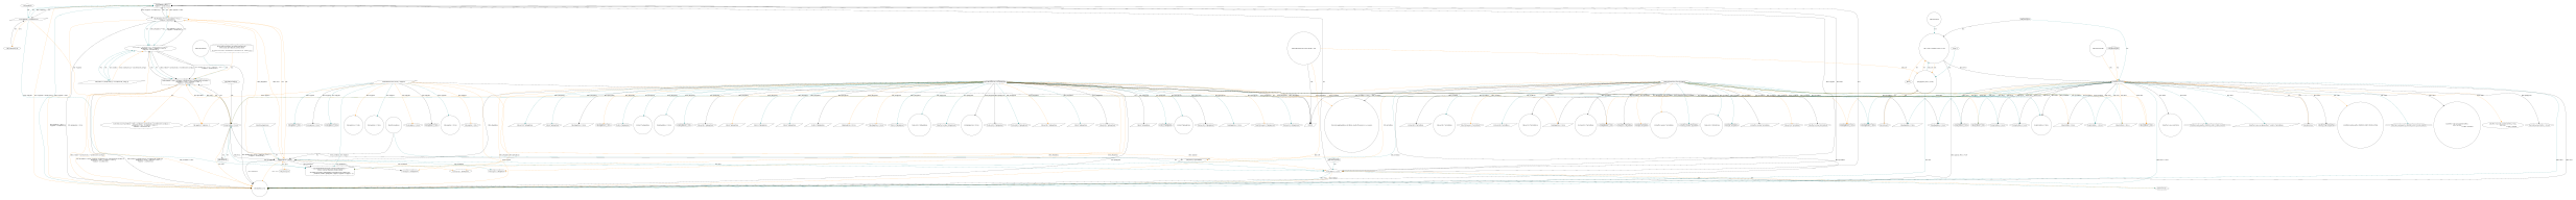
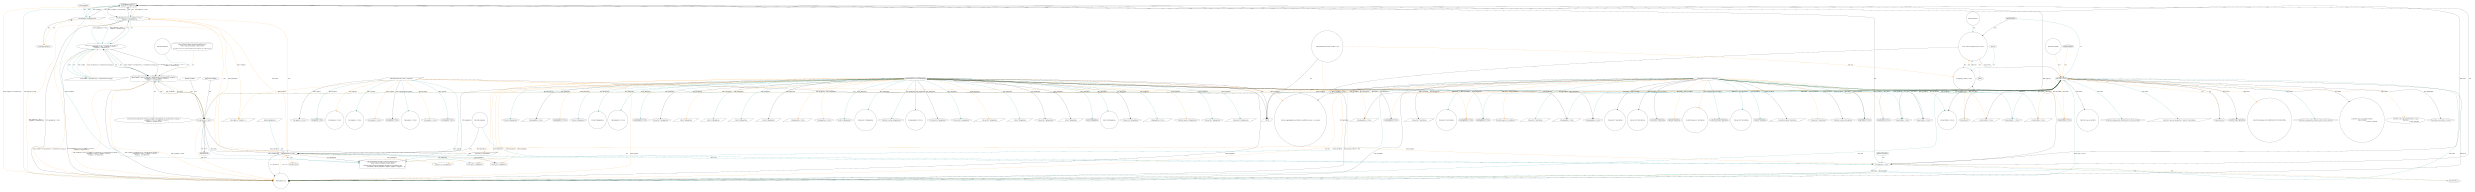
  digraph {
    fontname="Noto Sans"
    node [fontname="Noto Sans" shape=ellipse]
    edge [arrowhead=box color=teal fontname="Noto Sans"]
    n1 [label="(Call,replySize == NULL ||\n *replySize < sizeof(uint32_t))" shape=cylinder]
    n2 [label="(Call,replySize == NULL)"]
    n3 [label="(Call,*replySize < sizeof(uint32_t))" shape=parallelogram]
    n4 [label="(Call,pReplyData == NULL || replySize == NULL ||\n *replySize < sizeof(uint32_t))"]
    n5 [label="(MethodReturn,int)" shape=circle]
    n6 [label="(Identifier,NULL)"]
    n7 [label="(Call,ALOGE(\"PreProcessingFx_Command cmdCode Case: \"\n \"EFFECT_CMD_SET_FEATURE_CONFIG: ERROR\n\"\n \"pCmdData %p cmdSize %d pReplyData %p replySize %p *replySize %d\",\n                        pCmdData, cmdSize, pReplyData, replySize, replySize ? *replySize : -1))" shape=cylinder]
    n8 [label="(Call,replySize ? *replySize : -1)" shape=parallelogram]
    n9 [label="(Call,sizeof(uint32_t))"]
    n10 [label="(Call,pReplyData == NULL)"]
    n11 [label="(Call,cmdSize != (sizeof(uint32_t) + sizeof(channel_config_t)) ||\n                    pReplyData == NULL || replySize == NULL ||\n *replySize < sizeof(uint32_t))"]
    n12 [label="(MethodParameterIn,uint32_t *replySize)" shape=parallelogram]
    n13 [label="(Call,replySize == NULL)" shape=circle]
    n14 [label="(Call,replySize == NULL)" shape=circle]
    n15 [label="(Call,replySize == NULL)"]
    n16 [label="(Call,replySize == NULL)" shape=cylinder]
    n17 [label="(Call,replySize == NULL)" shape=circle]
    n18 [label="(Call,replySize == NULL)"]
    n19 [label="(Call,replySize == NULL)" shape=cylinder]
    n20 [label="(Call,replySize == NULL)"]
    n21 [label="(Call,replySize == NULL)" shape=cylinder]
    1000100 [shape=parallelogram]
    n23 [label="(Call,(uint32_t *)pReplyData)" shape=cylinder]
    n24 [label="(Identifier,NULL)" shape=cylinder]
    n25 [label="(Call,(uint32_t *)pReplyData)"]
    n26 [label="(Call,(uint32_t *)pReplyData)" shape=cylinder]
    n27 [label="(MethodParameterIn,void *pReplyData)" shape=cylinder]
    n28 [label="(Call,(int *)pReplyData)" shape=parallelogram]
    n29 [label="(Call,memcpy(pReplyData, pCmdData, sizeof(effect_param_t) + p->psize))" shape=circle]
    n30 [label="(Call,(int *)pReplyData)" shape=cylinder]
    n31 [label="(Call,(int *)pReplyData)" shape=circle]
    n32 [label="(Call,(uint32_t *)pReplyData)"]
    n33 [label="(Call,pReplyData == NULL)" shape=parallelogram]
    n34 [label="(Call,(effect_param_t *)pReplyData)"]
    n35 [label="(Call,(uint32_t *)pReplyData)"]
    n36 [label="(Call,(uint32_t *)pReplyData)" shape=parallelogram]
    n37 [label="(Call,(int *)pReplyData)"]
    n38 [label="(Call,pReplyData == NULL)" shape=parallelogram]
    n39 [label="(Call,pReplyData  == NULL)" shape=cylinder]
    n40 [label="(Call,(int *)pReplyData)"]
    n41 [label="(Call,(int *)pReplyData)" shape=circle]
    n42 [label="(Call,pReplyData == NULL)" shape=circle]
    n43 [label="(Call,pReplyData == NULL)" shape=cylinder]
    n44 [label="(Call,pReplyData == NULL)" shape=parallelogram]
    n45 [label="(Call,(uint32_t *)pReplyData)"]
    n46 [label="(Call,(int *)pReplyData)" shape=parallelogram]
    n47 [label="(Call,(int *)pReplyData)" shape=parallelogram]
    n48 [label="(Call,(int *)pReplyData)" shape=parallelogram]
    n49 [label="(Call,pReplyData == NULL)" shape=cylinder]
    n50 [label="(Call,(int *)pReplyData)" shape=parallelogram]
    n51 [label="(Call,pReplyData == NULL)" shape=parallelogram]
    n52 [label="(Call,pReplyData == NULL)"]
    n53 [label="(Call,pReplyData == NULL)" shape=cylinder]
    n54 [label="(Call,(int *)pReplyData)"]
    n55 [label="(Call,(uint32_t *)pReplyData)" shape=circle]
    n56 [label="(Call,pReplyData == NULL)" shape=cylinder]
    n57 [label="(Call,(effect_config_t *)pReplyData)"]
    n58 [label="(Call,pReplyData == NULL)" shape=circle]
    n59 [label="(Call,(uint32_t *)pReplyData)"]
    n60 [label="(Call,(uint32_t *)pReplyData)"]
    n61 [label="(Call,(uint32_t *)pReplyData)" shape=parallelogram]
    n62 [label="(Call,(int *)pReplyData)" shape=parallelogram]
    n63 [label="(Call,pReplyData == NULL)" shape=parallelogram]
    n64 [label="(Call,(uint32_t *)pReplyData)"]
    n65 [label="(Call,pReplyData == NULL)"]
    n66 [label="(Call,pCmdData == NULL)"]
    n67 [label="(Call,pCmdData == NULL|| cmdSize != (sizeof(uint32_t) + sizeof(channel_config_t)) ||\n                    pReplyData == NULL || replySize == NULL ||\n *replySize < sizeof(uint32_t))" shape=cylinder]
    n68 [label="(Identifier,NULL)" shape=cylinder]
    n69 [label="(Call,(uint32_t *)pCmdData)" shape=parallelogram]
    n70 [label="(ControlStructure,if (pCmdData == NULL|| cmdSize != (sizeof(uint32_t) + sizeof(channel_config_t)) ||\n                    pReplyData == NULL || replySize == NULL ||\n *replySize < sizeof(uint32_t)))"]
    n71 [label="(MethodParameterIn,void *pCmdData)"]
    n72 [label="(Call,(uint32_t *)pCmdData)" shape=parallelogram]
    n73 [label="(Call,(uint32_t *)pCmdData)" shape=circle]
    n74 [label="(Call,(effect_param_t *) pCmdData)"]
    n75 [label="(Call,(uint32_t *)pCmdData)" shape=parallelogram]
    n76 [label="(Call,pCmdData == NULL)" shape=cylinder]
    n77 [label="(Call,(uint32_t *)pCmdData)" shape=circle]
    n78 [label="(Call,(uint32_t *)pCmdData)" shape=circle]
    n79 [label="(Call,pCmdData == NULL)" shape=cylinder]
    n80 [label="(Call,pCmdData == NULL)"]
    n81 [label="(Call,pCmdData == NULL)"]
    n82 [label="(Call,pCmdData == NULL)" shape=circle]
    n83 [label="(Call,pCmdData == NULL)" shape=parallelogram]
    n84 [label="(Call,(uint32_t *)pCmdData)" shape=cylinder]
    n85 [label="(Call,(bool *)pCmdData)" shape=cylinder]
    n86 [label="(Call,(effect_param_t *)pCmdData)" shape=circle]
    n87 [label="(Call,(effect_config_t *)pCmdData)" shape=cylinder]
    n88 [label="(Call,(uint32_t *)pCmdData)" shape=circle]
    n89 [label="(Call,(char *)pCmdData)" shape=cylinder]
    n90 [label="(Call,(effect_config_t *)pCmdData)" shape=parallelogram]
    n91 [label="(Call,pCmdData    == NULL)"]
    n92 [label="(Call,pCmdData == NULL)" shape=parallelogram]
    n93 [label="(Call,(uint32_t *)pCmdData)"]
    n94 [label="(Call,(effect_config_t *)pCmdData)"]
    n95 [label="(Call,pCmdData == NULL)" shape=cylinder]
    n96 [label="(Call,effect == NULL)" shape=cylinder]
    n97 [label="(Call,effect->ops->init(effect))" shape=circle]
    n98 [label="(Call,Effect_SetState(effect, PREPROC_EFFECT_STATE_CONFIG))"]
    n99 [label="(Call,effect->ops->set_device(effect, *(uint32_t *)pCmdData))" shape=parallelogram]
    n100 [label="(Identifier,NULL)"]
    n101 [label="(Call,effect->ops->reset(effect))" shape=cylinder]
    n102 [label="(Call,Effect_SetState(effect, PREPROC_EFFECT_STATE_ACTIVE))" shape=circle]
    n103 [label="(Call,Effect_SetState(effect, PREPROC_EFFECT_STATE_CONFIG))"]
    n104 [label="(Call,effect->ops->set_parameter(effect,\n (void *)p->data,\n                                                                p->data + p->psize))" shape=circle]
    n105 [label="(Call,effect->ops->get_parameter(effect, p->data,\n &p->vsize,\n                                                       p->data + voffset))"]
    n106 [label="(ControlStructure,if (effect == NULL))"]
    n107 [label="(Call,* effect = (preproc_effect_t *) self)" shape=circle]
    n108 [label="(Call,(preproc_effect_t *) self)" shape=circle]
    n109 [label="(Block,)"]
    n110 [label="(Identifier,self)"]
    n111 [label="(MethodParameterIn,effect_handle_t  self)" shape=circle]
    n112 [label="(Call,cmdSize != (sizeof(uint32_t) + sizeof(channel_config_t)))" shape=parallelogram]
    n113 [label="(Call,*replySize)"]
    n114 [label="(Identifier,replySize)" shape=circle]
+   n115 [label="(Identifier,cmdSize)" shape=parallelogram]
    n116 [label="(Identifier,pCmdData)"]
    n117 [label="(Identifier,cmdCode)" shape=circle]
    n118 [label="(Identifier,effect)" shape=circle]
    n119 [label="(Identifier,replySize)" shape=cylinder]
    n120 [label="(Identifier,EINVAL)" shape=cylinder]
    n121 [label="(Literal,\"PreProcessingFx_Command cmdCode Case: \"\n \"EFFECT_CMD_SET_FEATURE_CONFIG: ERROR\n\"\n \"pCmdData %p cmdSize %d pReplyData %p replySize %p *replySize %d\")" shape=cylinder]
    n122 [label="(Identifier,replySize)" shape=circle]
    n123 [label="(Identifier,pReplyData)" shape=parallelogram]
    n124 [label="(Identifier,effect)" shape=cylinder]
    1000112
    n1 -> n2 [color=black label="CFG: "]
    n1 -> n3 [arrowhead=dot color=black label="CFG: "]
    n1 -> n4 [label="AST: "]
    n1 -> n4 [arrowhead=diamond color=darkorange label="DDG: replySize == NULL"]
    n1 -> n4 [arrowhead=dot color=black label="DDG: *replySize < sizeof(uint32_t)"]
    n1 -> n5 [arrowhead=diamond color=darkorange label="DDG: *replySize < sizeof(uint32_t)"]
    n1 -> n5 [arrowhead=diamond label="DDG: replySize == NULL"]
    n2 -> n1 [arrowhead=diamond color=black label="AST: "]
    n2 -> n1 [arrowhead=dot color=black label="DDG: replySize"]
    n2 -> n1 [color=black label="DDG: NULL"]
    n2 -> n5 [label="DDG: NULL"]
    n2 -> n5 [color=darkorange label="DDG: replySize"]
    n2 -> n6 [arrowhead=diamond label="CFG: "]
    n3 -> n1 [label="AST: "]
    n3 -> n1 [arrowhead=diamond label="DDG: *replySize"]
    n3 -> n7 [label="DDG: *replySize"]
    n3 -> n8 [arrowhead=diamond color=darkorange label="DDG: *replySize"]
    n3 -> n9 [color=darkorange label="CFG: "]
    n4 -> n1 [color=black label="CFG: "]
    n4 -> n5 [color=darkorange label="DDG: replySize == NULL ||\n *replySize < sizeof(uint32_t)"]
    n4 -> n5 [arrowhead=diamond color=black label="DDG: pReplyData == NULL"]
    n4 -> n10 [arrowhead=diamond color=darkorange label="CFG: "]
    n4 -> n11 [label="AST: "]
    n4 -> n11 [arrowhead=dot label="DDG: pReplyData == NULL"]
    n4 -> n11 [arrowhead=diamond label="DDG: replySize == NULL ||\n *replySize < sizeof(uint32_t)"]
    n6 -> n2 [color=darkorange label="AST: "]
    n9 -> n3 [arrowhead=diamond color=black label="AST: "]
    n10 -> n2 [label="DDG: NULL"]
    n10 -> n4 [arrowhead=diamond color=darkorange label="AST: "]
    n10 -> n4 [arrowhead=diamond color=darkorange label="DDG: pReplyData"]
    n10 -> n4 [arrowhead=diamond color=darkorange label="DDG: NULL"]
    n10 -> n5 [color=black label="DDG: pReplyData"]
    n10 -> n5 [arrowhead=dot color=darkorange label="DDG: NULL"]
    n10 -> n7 [color=black label="DDG: pReplyData"]
    n10 -> n23 [color=black label="DDG: pReplyData"]
    n10 -> n24 [color=darkorange label="CFG: "]
    n10 -> n25 [arrowhead=diamond color=darkorange label="DDG: pReplyData"]
    n10 -> n26 [arrowhead=dot label="DDG: pReplyData"]
    n11 -> n4 [arrowhead=diamond color=black label="CFG: "]
    n11 -> n5 [arrowhead=diamond color=darkorange label="DDG: cmdSize != (sizeof(uint32_t) + sizeof(channel_config_t))"]
    n11 -> n5 [arrowhead=diamond color=black label="DDG: pReplyData == NULL || replySize == NULL ||\n *replySize < sizeof(uint32_t)"]
    n11 -> n67 [label="AST: "]
    n11 -> n67 [color=black label="DDG: cmdSize != (sizeof(uint32_t) + sizeof(channel_config_t))"]
    n11 -> n67 [arrowhead=diamond color=black label="DDG: pReplyData == NULL || replySize == NULL ||\n *replySize < sizeof(uint32_t)"]
    n11 -> n112 [label="CFG: "]
    n12 -> n2 [arrowhead=diamond color=darkorange label="DDG: replySize"]
    n12 -> n5 [arrowhead=dot color=darkorange label="DDG: replySize"]
    n12 -> n7 [arrowhead=dot label="DDG: replySize"]
    n12 -> n8 [color=darkorange label="DDG: replySize"]
    n12 -> n13 [color=darkorange label="DDG: replySize"]
    n12 -> n14 [label="DDG: replySize"]
    n12 -> n15 [color=darkorange label="DDG: replySize"]
    n12 -> n16 [color=black label="DDG: replySize"]
    n12 -> n17 [arrowhead=diamond label="DDG: replySize"]
    n12 -> n18 [arrowhead=diamond color=darkorange label="DDG: replySize"]
    n12 -> n19 [label="DDG: replySize"]
    n12 -> n20 [color=black label="DDG: replySize"]
    n12 -> n21 [label="DDG: replySize"]
    n12 -> 1000100 [arrowhead=dot color=black label="AST: "]
    n24 -> n10 [arrowhead=diamond color=darkorange label="AST: "]
    n27 -> n5 [arrowhead=diamond color=black label="DDG: pReplyData"]
    n27 -> n7 [color=darkorange label="DDG: pReplyData"]
    n27 -> n10 [color=black label="DDG: pReplyData"]
    n27 -> 1000100 [arrowhead=diamond color=black label="AST: "]
    n27 -> n23 [arrowhead=diamond color=darkorange label="DDG: pReplyData"]
    n27 -> n25 [arrowhead=dot color=darkorange label="DDG: pReplyData"]
    n27 -> n26 [color=darkorange label="DDG: pReplyData"]
    n27 -> n28 [arrowhead=dot color=black label="DDG: pReplyData"]
    n27 -> n29 [arrowhead=diamond color=darkorange label="DDG: pReplyData"]
    n27 -> n30 [label="DDG: pReplyData"]
    n27 -> n31 [arrowhead=diamond label="DDG: pReplyData"]
    n27 -> n32 [color=black label="DDG: pReplyData"]
    n27 -> n33 [arrowhead=diamond label="DDG: pReplyData"]
    n27 -> n34 [arrowhead=diamond color=darkorange label="DDG: pReplyData"]
    n27 -> n35 [label="DDG: pReplyData"]
    n27 -> n36 [label="DDG: pReplyData"]
    n27 -> n37 [arrowhead=dot label="DDG: pReplyData"]
    n27 -> n38 [color=black label="DDG: pReplyData"]
    n27 -> n39 [arrowhead=dot color=darkorange label="DDG: pReplyData"]
    n27 -> n40 [arrowhead=dot label="DDG: pReplyData"]
    n27 -> n41 [label="DDG: pReplyData"]
    n27 -> n42 [arrowhead=diamond label="DDG: pReplyData"]
    n27 -> n43 [arrowhead=diamond label="DDG: pReplyData"]
    n27 -> n44 [arrowhead=diamond color=darkorange label="DDG: pReplyData"]
    n27 -> n45 [arrowhead=dot color=black label="DDG: pReplyData"]
    n27 -> n46 [arrowhead=dot color=darkorange label="DDG: pReplyData"]
    n27 -> n47 [arrowhead=diamond label="DDG: pReplyData"]
    n27 -> n48 [arrowhead=dot label="DDG: pReplyData"]
    n27 -> n49 [color=black label="DDG: pReplyData"]
    n27 -> n50 [arrowhead=dot color=black label="DDG: pReplyData"]
    n27 -> n51 [arrowhead=dot color=darkorange label="DDG: pReplyData"]
    n27 -> n52 [arrowhead=dot color=darkorange label="DDG: pReplyData"]
    n27 -> n53 [color=darkorange label="DDG: pReplyData"]
    n27 -> n54 [arrowhead=dot label="DDG: pReplyData"]
    n27 -> n55 [arrowhead=dot label="DDG: pReplyData"]
    n27 -> n56 [label="DDG: pReplyData"]
    n27 -> n57 [label="DDG: pReplyData"]
    n27 -> n58 [arrowhead=dot color=black label="DDG: pReplyData"]
    n27 -> n59 [arrowhead=diamond color=black label="DDG: pReplyData"]
    n27 -> n60 [label="DDG: pReplyData"]
    n27 -> n61 [color=darkorange label="DDG: pReplyData"]
    n27 -> n62 [arrowhead=diamond label="DDG: pReplyData"]
    n27 -> n63 [arrowhead=diamond color=black label="DDG: pReplyData"]
    n27 -> n64 [arrowhead=dot color=black label="DDG: pReplyData"]
    n27 -> n65 [color=black label="DDG: pReplyData"]
    n66 -> n5 [arrowhead=dot color=darkorange label="DDG: NULL"]
    n66 -> n7 [arrowhead=dot label="DDG: pCmdData"]
    n66 -> n10 [color=black label="DDG: NULL"]
    n66 -> n67 [arrowhead=dot color=black label="AST: "]
    n66 -> n67 [color=darkorange label="DDG: pCmdData"]
    n66 -> n67 [label="DDG: NULL"]
    n66 -> n68 [arrowhead=dot color=black label="CFG: "]
    n66 -> n69 [arrowhead=diamond color=black label="DDG: pCmdData"]
    n67 -> n5 [color=darkorange label="DDG: pCmdData == NULL|| cmdSize != (sizeof(uint32_t) + sizeof(channel_config_t)) ||\n                    pReplyData == NULL || replySize == NULL ||\n *replySize < sizeof(uint32_t)"]
    n67 -> n5 [arrowhead=diamond color=black label="DDG: cmdSize != (sizeof(uint32_t) + sizeof(channel_config_t)) ||\n                    pReplyData == NULL || replySize == NULL ||\n *replySize < sizeof(uint32_t)"]
    n67 -> n5 [color=darkorange label="DDG: pCmdData == NULL"]
    n67 -> n11 [color=black label="CFG: "]
    n67 -> n66 [arrowhead=dot color=darkorange label="CFG: "]
    n67 -> n70 [arrowhead=dot color=darkorange label="AST: "]
    n68 -> n66 [label="AST: "]
    n71 -> n5 [color=black label="DDG: pCmdData"]
    n71 -> n7 [arrowhead=diamond label="DDG: pCmdData"]
    n71 -> 1000100 [arrowhead=diamond color=black label="DDG: pCmdData == NULL"]
    n71 -> n29 [arrowhead=dot color=black label="DDG: pCmdData"]
    n71 -> n66 [arrowhead=diamond color=darkorange label="DDG: pCmdData"]
    n71 -> n69 [color=darkorange label="DDG: pCmdData"]
    n71 -> n72 [color=black label="DDG: pCmdData"]
    n71 -> n73 [label="DDG: pCmdData"]
    n71 -> n74 [color=darkorange label="DDG: pCmdData"]
    n71 -> n75 [arrowhead=diamond label="DDG: pCmdData"]
    n71 -> n76 [arrowhead=diamond label="DDG: pCmdData"]
    n71 -> n77 [arrowhead=diamond color=black label="DDG: pCmdData"]
    n71 -> n78 [arrowhead=dot color=black label="DDG: pCmdData"]
    n71 -> n79 [arrowhead=diamond color=darkorange label="DDG: pCmdData"]
    n71 -> n80 [arrowhead=diamond label="DDG: pCmdData"]
    n71 -> n81 [arrowhead=dot label="DDG: pCmdData"]
    n71 -> n82 [label="DDG: pCmdData"]
    n71 -> n83 [arrowhead=diamond color=darkorange label="DDG: pCmdData"]
    n71 -> n84 [arrowhead=dot color=black label="DDG: pCmdData"]
    n71 -> n85 [arrowhead=dot color=darkorange label="DDG: pCmdData"]
    n71 -> n86 [color=darkorange label="DDG: pCmdData"]
    n71 -> n87 [label="DDG: pCmdData"]
    n71 -> n88 [arrowhead=diamond label="DDG: pCmdData"]
    n71 -> n89 [label="DDG: pCmdData"]
    n71 -> n90 [arrowhead=dot color=black label="DDG: pCmdData"]
    n71 -> n91 [arrowhead=diamond label="DDG: pCmdData"]
    n71 -> n92 [arrowhead=diamond label="DDG: pCmdData"]
    n71 -> n93 [arrowhead=dot color=darkorange label="DDG: pCmdData"]
    n71 -> n94 [arrowhead=dot color=black label="DDG: pCmdData"]
    n71 -> n95 [color=darkorange label="DDG: pCmdData"]
    n96 -> n5 [arrowhead=diamond label="DDG: effect == NULL"]
    n96 -> n5 [arrowhead=dot label="DDG: effect"]
    n96 -> n5 [color=black label="DDG: NULL"]
    n96 -> n44 [arrowhead=diamond color=black label="DDG: NULL"]
    n96 -> n49 [color=darkorange label="DDG: NULL"]
    n96 -> n53 [arrowhead=dot color=darkorange label="DDG: NULL"]
    n96 -> n56 [label="DDG: NULL"]
    n96 -> n63 [arrowhead=dot label="DDG: NULL"]
    n96 -> n65 [arrowhead=dot label="DDG: NULL"]
    n96 -> n66 [arrowhead=dot label="DDG: NULL"]
    n96 -> n76 [arrowhead=diamond color=black label="DDG: NULL"]
    n96 -> n79 [arrowhead=diamond label="DDG: NULL"]
    n96 -> n80 [arrowhead=dot color=black label="DDG: NULL"]
    n96 -> n81 [arrowhead=diamond color=black label="DDG: NULL"]
    n96 -> n82 [color=black label="DDG: NULL"]
    n96 -> n83 [arrowhead=diamond color=black label="DDG: NULL"]
    n96 -> n91 [arrowhead=diamond label="DDG: NULL"]
    n96 -> n92 [arrowhead=diamond color=darkorange label="DDG: NULL"]
    n96 -> n95 [color=darkorange label="DDG: NULL"]
    n96 -> n97 [arrowhead=dot color=black label="DDG: effect"]
    n96 -> n98 [label="DDG: effect"]
    n96 -> n99 [label="DDG: effect"]
    n96 -> n100 [arrowhead=dot color=black label="CFG: "]
    n96 -> n101 [color=black label="DDG: effect"]
    n96 -> n102 [arrowhead=diamond color=darkorange label="DDG: effect"]
    n96 -> n103 [arrowhead=dot label="DDG: effect"]
    n96 -> n104 [arrowhead=dot color=black label="DDG: effect"]
    n96 -> n105 [color=darkorange label="DDG: effect"]
    n96 -> n106 [arrowhead=diamond color=black label="DDG: pReplyData"]
    n100 -> n96 [color=darkorange label="AST: "]
    n107 -> n5 [color=black label="DDG: (preproc_effect_t *) self"]
    n107 -> n96 [arrowhead=dot color=black label="DDG: effect"]
    n107 -> n108 [color=darkorange label="CFG: "]
    n107 -> n109 [arrowhead=dot color=darkorange label="AST: "]
    n108 -> n5 [arrowhead=diamond label="DDG: self"]
    n108 -> n107 [color=darkorange label="AST: "]
    n108 -> n107 [arrowhead=diamond label="DDG: self"]
    n108 -> n110 [arrowhead=diamond color=darkorange label="CFG: "]
    n110 -> n108 [arrowhead=dot color=black label="AST: "]
    n111 -> n5 [arrowhead=dot color=darkorange label="DDG: self"]
    n111 -> 1000100 [arrowhead=diamond color=black label="AST: "]
    n111 -> n108 [arrowhead=diamond color=darkorange label="DDG: self"]
    n112 -> n11 [arrowhead=dot label="AST: "]
    n112 -> n11 [arrowhead=dot label="DDG: cmdSize"]
    n112 -> n11 [color=darkorange label="DDG: sizeof(uint32_t) + sizeof(channel_config_t)"]
    n113 -> n3 [arrowhead=dot label="AST: "]
    n114 -> n67 [label="CFG: "]
+   n115 -> n66 [arrowhead=dot color=black label="CFG: "]
    n116 -> n66 [color=black label="AST: "]
    n117 -> n96 [arrowhead=dot color=darkorange label="CFG: "]
    n118 -> n107 [arrowhead=diamond label="AST: "]
    n119 -> n2 [arrowhead=dot label="CFG: "]
    n120 -> n96 [arrowhead=diamond color=darkorange label="CFG: "]
    n121 -> n67 [arrowhead=dot color=darkorange label="CFG: "]
    n122 -> n2 [arrowhead=diamond label="AST: "]
    n122 -> n10 [color=black label="CFG: "]
    n123 -> n10 [arrowhead=diamond label="AST: "]
    n124 -> n96 [label="AST: "]
    n124 -> n107 [arrowhead=dot color=black label="CFG: "]
    1000112 -> n108 [label="AST: "]
  }
